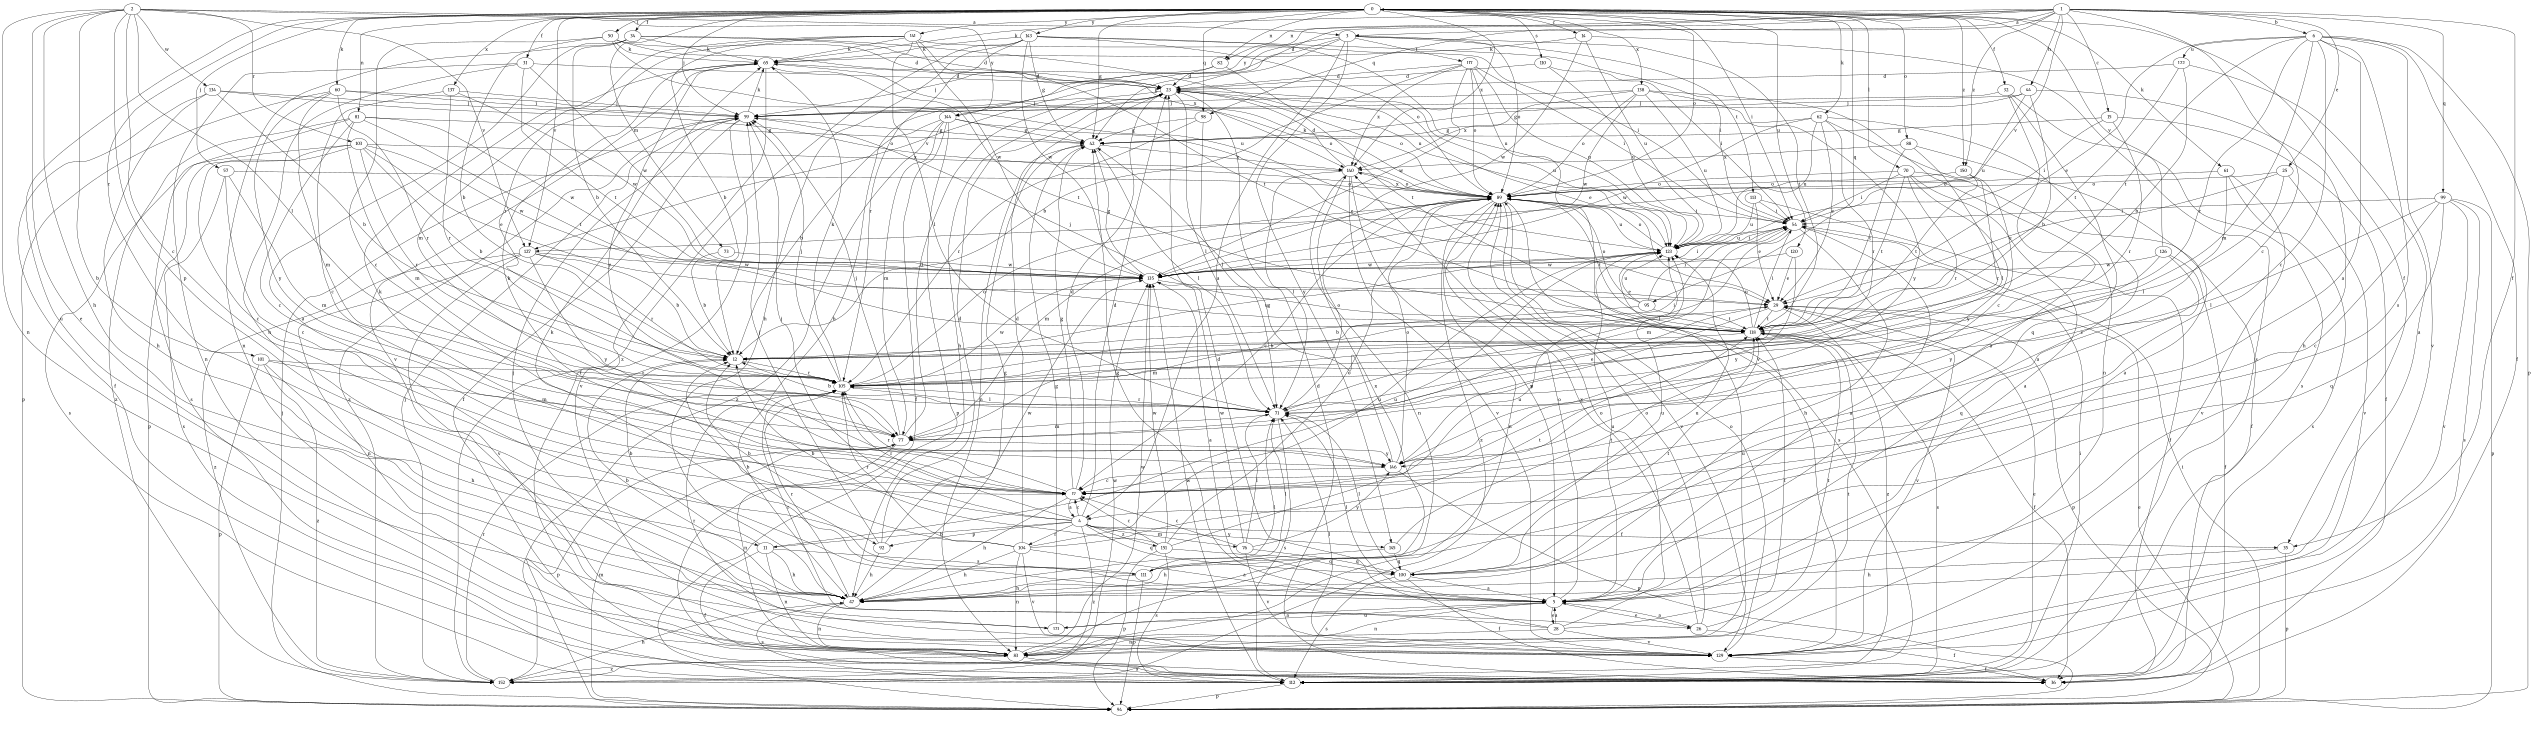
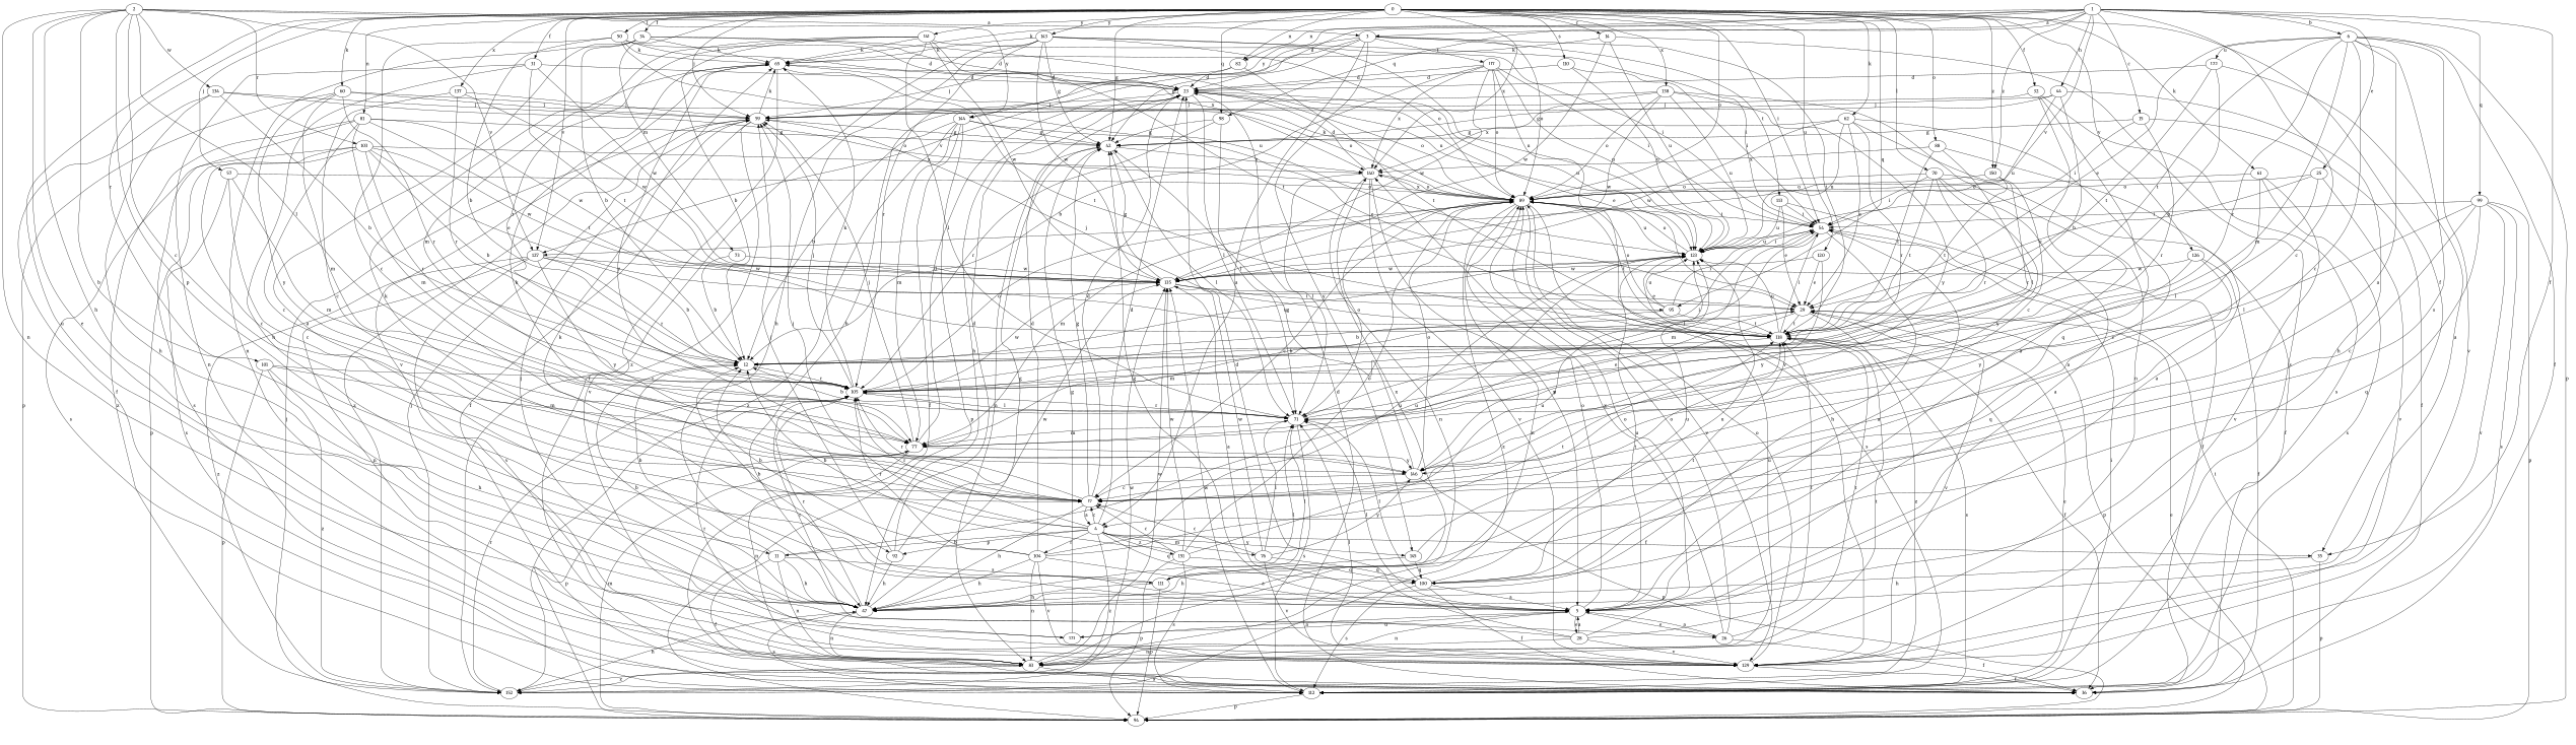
  strict digraph {
    fontname=Merriweather
    node [fontname=Merriweather]
    edge [fontname=Merriweather]
    0
    14
    31
    32
    34
    35
    42
    50
    54
    57
    59
    60
    61
    62
    70
    73
    81
    82
    88
    89
    95
    98
    101
    110
    120
    121
    126
    127
    137
    138
    140
    141
    143
    150
    65
    123
    112
    135
    23
    47
    83
    118
    100
    5
    12
    94
    71
    17
    77
    152
    36
    129
    105
    146
    29
    1
    3
    6
    15
    25
    44
    99
    144
    4
    113
    117
    145
    111
    122
    2
    11
    26
    92
    103
    134
    76
    104
    151
    28
    0 -> 14 [label=c]
    0 -> 31 [label=f]
    0 -> 32 [label=f]
    0 -> 34 [label=f]
    0 -> 35 [label=f]
    0 -> 42 [label=g]
    0 -> 50 [label=i]
    0 -> 54 [label=i]
    0 -> 57 [label=j]
    0 -> 59 [label=j]
    0 -> 60 [label=k]
    0 -> 61 [label=k]
    0 -> 62 [label=k]
    0 -> 70 [label=l]
    0 -> 73 [label=m]
    0 -> 81 [label=n]
    0 -> 82 [label=n]
    0 -> 88 [label=o]
    0 -> 89 [label=o]
    0 -> 95 [label=q]
    0 -> 98 [label=q]
    0 -> 101 [label=r]
    0 -> 110 [label=s]
    0 -> 120 [label=u]
    0 -> 121 [label=u]
-   126 -> 0 [label=v]
+   0 -> 126 [label=v]
    0 -> 127 [label=v]
    0 -> 137 [label=x]
    0 -> 138 [label=x]
    0 -> 140 [label=x]
    0 -> 141 [label=y]
    0 -> 143 [label=y]
    0 -> 150 [label=z]
    14 -> 65 [label=k]
    14 -> 123 [label=u]
    14 -> 112 [label=s]
    14 -> 135 [label=w]
    31 -> 135 [label=w]
    31 -> 23 [label=d]
    31 -> 47 [label=h]
    31 -> 83 [label=n]
    31 -> 118 [label=t]
    32 -> 59 [label=j]
    32 -> 112 [label=s]
    32 -> 100 [label=q]
    32 -> 5 [label=a]
    34 -> 65 [label=k]
    34 -> 123 [label=u]
    34 -> 23 [label=d]
    34 -> 83 [label=n]
    34 -> 5 [label=a]
    34 -> 12 [label=b]
    35 -> 47 [label=h]
    35 -> 94 [label=p]
    42 -> 140 [label=x]
    42 -> 83 [label=n]
    42 -> 71 [label=l]
    50 -> 140 [label=x]
    50 -> 65 [label=k]
    50 -> 123 [label=u]
    50 -> 23 [label=d]
    50 -> 12 [label=b]
    50 -> 17 [label=c]
    54 -> 123 [label=u]
    54 -> 47 [label=h]
    54 -> 5 [label=a]
    54 -> 71 [label=l]
    54 -> 77 [label=m]
    57 -> 89 [label=o]
    57 -> 112 [label=s]
    57 -> 17 [label=c]
    57 -> 77 [label=m]
    59 -> 42 [label=g]
    59 -> 65 [label=k]
    59 -> 152 [label=z]
    59 -> 36 [label=f]
    59 -> 129 [label=v]
    60 -> 59 [label=j]
    60 -> 89 [label=o]
    60 -> 94 [label=p]
    60 -> 77 [label=m]
    60 -> 105 [label=r]
    60 -> 146 [label=y]
    61 -> 89 [label=o]
    61 -> 112 [label=s]
    61 -> 17 [label=c]
    61 -> 129 [label=v]
    62 -> 42 [label=g]
    62 -> 123 [label=u]
    62 -> 135 [label=w]
    62 -> 5 [label=a]
    62 -> 17 [label=c]
    62 -> 105 [label=r]
    62 -> 29 [label=e]
    70 -> 54 [label=i]
    70 -> 89 [label=o]
    70 -> 118 [label=t]
    70 -> 5 [label=a]
    70 -> 36 [label=f]
    70 -> 105 [label=r]
    70 -> 146 [label=y]
    73 -> 135 [label=w]
    73 -> 12 [label=b]
    81 -> 42 [label=g]
    81 -> 112 [label=s]
    81 -> 135 [label=w]
    81 -> 118 [label=t]
    81 -> 17 [label=c]
    81 -> 77 [label=m]
    81 -> 152 [label=z]
    82 -> 59 [label=j]
    82 -> 23 [label=d]
    82 -> 118 [label=t]
    88 -> 140 [label=x]
    88 -> 118 [label=t]
    88 -> 5 [label=a]
    88 -> 71 [label=l]
    89 -> 54 [label=i]
    89 -> 140 [label=x]
    89 -> 65 [label=k]
    89 -> 123 [label=u]
    89 -> 112 [label=s]
    89 -> 83 [label=n]
    89 -> 118 [label=t]
    89 -> 17 [label=c]
    89 -> 77 [label=m]
    89 -> 152 [label=z]
    89 -> 129 [label=v]
    95 -> 54 [label=i]
    95 -> 89 [label=o]
    95 -> 123 [label=u]
    95 -> 118 [label=t]
    95 -> 12 [label=b]
    98 -> 42 [label=g]
    98 -> 71 [label=l]
    98 -> 105 [label=r]
    101 -> 47 [label=h]
    101 -> 94 [label=p]
    101 -> 77 [label=m]
    101 -> 152 [label=z]
    101 -> 105 [label=r]
    110 -> 54 [label=i]
    110 -> 123 [label=u]
    110 -> 23 [label=d]
    120 -> 135 [label=w]
    120 -> 146 [label=y]
    120 -> 29 [label=e]
    121 -> 42 [label=g]
    121 -> 59 [label=j]
    121 -> 5 [label=a]
    126 -> 135 [label=w]
    126 -> 100 [label=q]
    126 -> 36 [label=f]
    126 -> 146 [label=y]
    127 -> 135 [label=w]
    127 -> 83 [label=n]
    127 -> 12 [label=b]
    127 -> 152 [label=z]
    127 -> 129 [label=v]
    127 -> 105 [label=r]
    127 -> 146 [label=y]
    137 -> 59 [label=j]
    137 -> 135 [label=w]
    137 -> 17 [label=c]
    137 -> 105 [label=r]
    138 -> 59 [label=j]
    138 -> 89 [label=o]
    138 -> 140 [label=x]
    138 -> 123 [label=u]
    138 -> 135 [label=w]
    138 -> 83 [label=n]
    138 -> 146 [label=y]
    140 -> 89 [label=o]
    140 -> 23 [label=d]
    140 -> 83 [label=n]
    140 -> 5 [label=a]
    140 -> 71 [label=l]
    140 -> 129 [label=v]
    141 -> 54 [label=i]
    141 -> 65 [label=k]
    141 -> 135 [label=w]
    141 -> 118 [label=t]
    141 -> 12 [label=b]
    141 -> 71 [label=l]
    141 -> 77 [label=m]
    141 -> 105 [label=r]
    143 -> 42 [label=g]
    143 -> 54 [label=i]
    143 -> 89 [label=o]
    143 -> 65 [label=k]
    143 -> 123 [label=u]
    143 -> 135 [label=w]
    143 -> 47 [label=h]
    143 -> 152 [label=z]
    143 -> 105 [label=r]
    150 -> 89 [label=o]
    150 -> 118 [label=t]
    150 -> 105 [label=r]
    65 -> 23 [label=d]
    65 -> 118 [label=t]
    65 -> 36 [label=f]
    65 -> 129 [label=v]
    65 -> 146 [label=y]
    123 -> 54 [label=i]
    123 -> 89 [label=o]
    123 -> 135 [label=w]
    112 -> 54 [label=i]
    112 -> 135 [label=w]
    112 -> 94 [label=p]
    112 -> 29 [label=e]
    135 -> 42 [label=g]
-   135 -> 54 [label=i]
+   135 -> 95 [label=i]
    135 -> 5 [label=a]
    135 -> 29 [label=e]
    23 -> 59 [label=j]
    23 -> 89 [label=o]
    23 -> 123 [label=u]
    23 -> 47 [label=h]
    23 -> 71 [label=l]
    23 -> 29 [label=e]
    47 -> 42 [label=g]
    47 -> 140 [label=x]
    47 -> 112 [label=s]
    47 -> 83 [label=n]
    47 -> 12 [label=b]
    47 -> 71 [label=l]
    47 -> 105 [label=r]
    83 -> 123 [label=u]
    83 -> 112 [label=s]
    83 -> 135 [label=w]
    83 -> 118 [label=t]
    83 -> 152 [label=z]
    118 -> 54 [label=i]
    118 -> 59 [label=j]
    118 -> 123 [label=u]
    118 -> 112 [label=s]
    118 -> 12 [label=b]
    118 -> 36 [label=f]
    100 -> 123 [label=u]
    100 -> 112 [label=s]
    100 -> 118 [label=t]
    100 -> 5 [label=a]
    100 -> 71 [label=l]
    100 -> 36 [label=f]
    5 -> 42 [label=g]
    5 -> 89 [label=o]
    5 -> 121 [label=u]
    5 -> 65 [label=k]
    5 -> 123 [label=u]
    5 -> 83 [label=n]
    5 -> 71 [label=l]
    5 -> 26 [label=e]
    5 -> 28 [label=e]
    12 -> 123 [label=u]
    12 -> 105 [label=r]
    94 -> 54 [label=i]
    94 -> 59 [label=j]
    94 -> 77 [label=m]
    94 -> 29 [label=e]
    71 -> 89 [label=o]
    71 -> 112 [label=s]
    71 -> 12 [label=b]
    71 -> 77 [label=m]
    71 -> 105 [label=r]
    71 -> 29 [label=e]
    17 -> 42 [label=g]
    17 -> 65 [label=k]
    17 -> 23 [label=d]
    17 -> 47 [label=h]
    17 -> 105 [label=r]
    17 -> 4 [label=a]
    77 -> 59 [label=j]
    77 -> 23 [label=d]
    77 -> 83 [label=n]
    77 -> 94 [label=p]
    77 -> 146 [label=y]
    152 -> 59 [label=j]
    152 -> 135 [label=w]
    152 -> 47 [label=h]
    152 -> 105 [label=r]
    36 -> 23 [label=d]
    129 -> 89 [label=o]
    129 -> 71 [label=l]
    129 -> 36 [label=f]
    129 -> 105 [label=r]
    105 -> 54 [label=i]
    105 -> 59 [label=j]
    105 -> 89 [label=o]
    105 -> 65 [label=k]
    105 -> 135 [label=w]
    105 -> 71 [label=l]
    146 -> 42 [label=g]
    146 -> 89 [label=o]
    146 -> 94 [label=p]
    146 -> 17 [label=c]
    29 -> 118 [label=t]
    29 -> 94 [label=p]
    29 -> 77 [label=m]
    29 -> 152 [label=z]
    29 -> 129 [label=v]
    29 -> 146 [label=y]
    1 -> 35 [label=f]
    1 -> 82 [label=n]
    1 -> 98 [label=q]
    1 -> 127 [label=v]
    1 -> 150 [label=z]
    1 -> 65 [label=k]
    1 -> 23 [label=d]
    1 -> 17 [label=c]
    1 -> 3 [label=a]
    1 -> 6 [label=b]
    1 -> 15 [label=c]
    1 -> 25 [label=e]
    1 -> 44 [label=h]
    1 -> 99 [label=q]
    1 -> 144 [label=y]
    3 -> 42 [label=g]
    3 -> 89 [label=o]
    3 -> 127 [label=v]
    3 -> 47 [label=h]
    3 -> 118 [label=t]
    3 -> 4 [label=a]
    3 -> 113 [label=t]
    3 -> 117 [label=t]
    3 -> 145 [label=y]
    6 -> 118 [label=t]
    6 -> 94 [label=p]
    6 -> 17 [label=c]
    6 -> 77 [label=m]
    6 -> 36 [label=f]
    6 -> 129 [label=v]
    6 -> 105 [label=r]
    6 -> 29 [label=e]
    6 -> 4 [label=a]
    6 -> 111 [label=s]
    6 -> 122 [label=u]
    15 -> 42 [label=g]
    15 -> 54 [label=i]
    15 -> 36 [label=f]
    15 -> 105 [label=r]
    25 -> 89 [label=o]
    25 -> 71 [label=l]
    25 -> 129 [label=v]
    25 -> 29 [label=e]
    44 -> 42 [label=g]
    44 -> 59 [label=j]
    44 -> 123 [label=u]
    44 -> 47 [label=h]
    44 -> 12 [label=b]
    99 -> 54 [label=i]
    99 -> 112 [label=s]
    99 -> 100 [label=q]
    99 -> 94 [label=p]
    99 -> 71 [label=l]
    99 -> 17 [label=c]
    99 -> 129 [label=v]
    144 -> 42 [label=g]
    144 -> 12 [label=b]
    144 -> 94 [label=p]
    144 -> 77 [label=m]
    144 -> 152 [label=z]
    144 -> 36 [label=f]
    144 -> 29 [label=e]
    4 -> 35 [label=f]
    4 -> 59 [label=j]
    4 -> 65 [label=k]
    4 -> 23 [label=d]
    4 -> 100 [label=q]
    4 -> 17 [label=c]
    4 -> 152 [label=z]
    4 -> 105 [label=r]
    4 -> 145 [label=y]
    4 -> 11 [label=b]
    4 -> 92 [label=p]
    4 -> 76 [label=m]
    4 -> 104 [label=r]
    4 -> 151 [label=z]
    113 -> 54 [label=i]
    113 -> 123 [label=u]
    113 -> 36 [label=f]
    113 -> 29 [label=e]
    117 -> 54 [label=i]
    117 -> 89 [label=o]
    117 -> 140 [label=x]
    117 -> 123 [label=u]
    117 -> 135 [label=w]
    117 -> 23 [label=d]
    117 -> 12 [label=b]
    117 -> 129 [label=v]
    145 -> 47 [label=h]
    145 -> 118 [label=t]
    145 -> 100 [label=q]
    111 -> 123 [label=u]
    111 -> 47 [label=h]
    111 -> 12 [label=b]
    111 -> 94 [label=p]
    111 -> 71 [label=l]
    122 -> 23 [label=d]
    122 -> 118 [label=t]
    122 -> 5 [label=a]
    122 -> 12 [label=b]
    2 -> 127 [label=v]
    2 -> 47 [label=h]
    2 -> 83 [label=n]
    2 -> 71 [label=l]
    2 -> 17 [label=c]
    2 -> 3 [label=a]
    2 -> 144 [label=y]
    2 -> 11 [label=b]
    2 -> 26 [label=e]
    2 -> 92 [label=p]
    2 -> 103 [label=r]
    2 -> 134 [label=w]
    11 -> 123 [label=u]
    11 -> 47 [label=h]
    11 -> 83 [label=n]
    11 -> 12 [label=b]
    11 -> 36 [label=f]
    11 -> 111 [label=s]
    26 -> 89 [label=o]
    26 -> 140 [label=x]
    26 -> 118 [label=t]
    26 -> 5 [label=a]
    26 -> 36 [label=f]
    92 -> 59 [label=j]
    92 -> 135 [label=w]
    92 -> 23 [label=d]
    92 -> 47 [label=h]
    103 -> 140 [label=x]
    103 -> 112 [label=s]
    103 -> 135 [label=w]
    103 -> 12 [label=b]
    103 -> 94 [label=p]
    103 -> 17 [label=c]
    103 -> 105 [label=r]
    103 -> 29 [label=e]
    134 -> 59 [label=j]
    134 -> 89 [label=o]
    134 -> 47 [label=h]
    134 -> 12 [label=b]
    134 -> 36 [label=f]
    76 -> 135 [label=w]
    76 -> 100 [label=q]
    76 -> 71 [label=l]
    76 -> 17 [label=c]
    76 -> 129 [label=v]
    76 -> 146 [label=y]
    104 -> 123 [label=u]
    104 -> 23 [label=d]
    104 -> 47 [label=h]
    104 -> 83 [label=n]
    104 -> 118 [label=t]
    104 -> 5 [label=a]
    104 -> 12 [label=b]
    104 -> 129 [label=v]
    104 -> 105 [label=r]
    151 -> 89 [label=o]
    151 -> 123 [label=u]
    151 -> 112 [label=s]
    151 -> 135 [label=w]
    151 -> 100 [label=q]
    151 -> 12 [label=b]
    151 -> 94 [label=p]
    151 -> 17 [label=c]
    28 -> 89 [label=o]
    28 -> 23 [label=d]
    28 -> 83 [label=n]
    28 -> 118 [label=t]
    28 -> 5 [label=a]
    28 -> 129 [label=v]
    28 -> 105 [label=r]
  }
